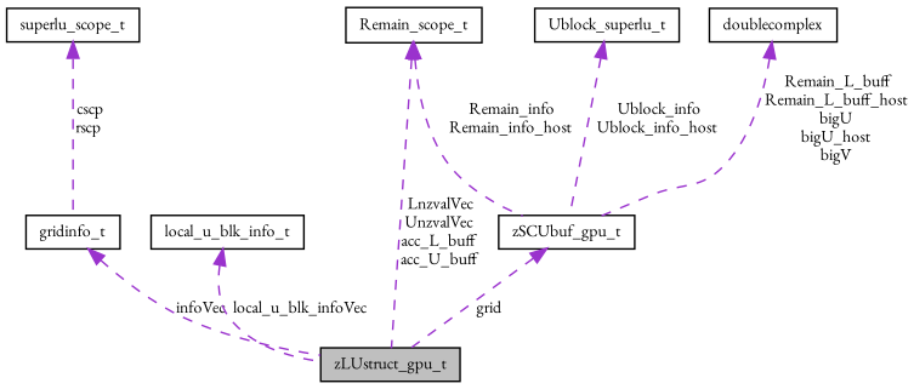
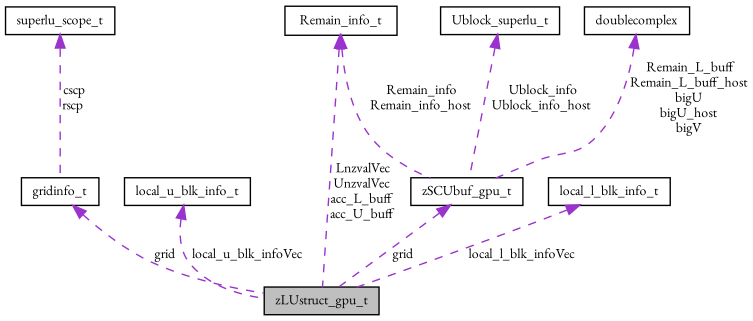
  digraph {
    fontname="EB Garamond"
    node [color=black fillcolor=white fontname="EB Garamond" fontsize=10 shape=record style=filled]
    edge [color=darkorchid3 dir=back fontname="EB Garamond" fontsize=10 labelfontname=Helvetica labelfontsize=10 style=dashed]
    n1 [fillcolor=grey75 fontcolor=black height=0.2 label=zLUstruct_gpu_t width=0.4]
    n2 [height=0.2 label=gridinfo_t width=0.4]
    n3 [height=0.2 label=superlu_scope_t width=0.4]
    n4 [height=0.2 label=local_u_blk_info_t width=0.4]
    n5 [height=0.2 label=doublecomplex width=0.4]
    n6 [height=0.2 label=zSCUbuf_gpu_t width=0.4]
-   n7 [height=0.2 label=Remain_scope_t width=0.4]
+   n7 [height=0.2 label=Remain_info_t width=0.4]
    n8 [height=0.2 label=Ublock_superlu_t width=0.4]
-   n2 -> n1 [label=" infoVec"]
+   n9 [height=0.2 label=local_l_blk_info_t width=0.4]
+   n2 -> n1 [label=" grid"]
    n3 -> n2 [label=" cscp\nrscp"]
    n4 -> n1 [label=" local_u_blk_infoVec"]
    n5 -> n6 [label=" Remain_L_buff\nRemain_L_buff_host\nbigU\nbigU_host\nbigV"]
    n6 -> n1 [label=" grid"]
    n7 -> n1 [label=" LnzvalVec\nUnzvalVec\nacc_L_buff\nacc_U_buff"]
    n7 -> n6 [label=" Remain_info\nRemain_info_host"]
    n8 -> n6 [label=" Ublock_info\nUblock_info_host"]
+   n9 -> n1 [label=" local_l_blk_infoVec"]
  }
